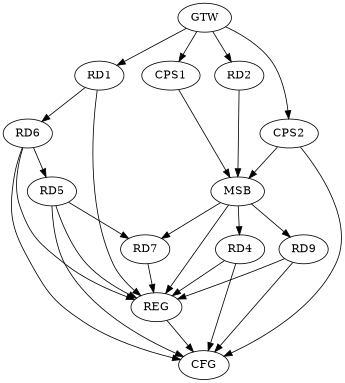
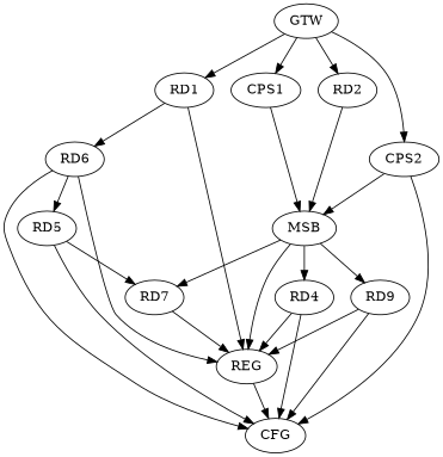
  strict digraph {
    n1 [label=RD1]
    n2 [label=RD6]
    n3 [label=REG]
    n4 [label=CFG]
    n5 [label=RD5]
    n6 [label=RD2]
    n7 [label=MSB]
    n8 [label=RD4]
    n9 [label=RD7]
    n10 [label=RD9]
    n11 [label=CPS1]
    n12 [label=CPS2]
    n13 [label=GTW]
    n1 -> n2
    n1 -> n3
    n2 -> n3
    n2 -> n4
    n2 -> n5
    n3 -> n4
-   n5 -> n3
    n5 -> n4
    n5 -> n9
    n6 -> n7
    n7 -> n3
    n7 -> n8
    n7 -> n9
    n7 -> n10
    n8 -> n3
    n8 -> n4
    n9 -> n3
    n10 -> n3
    n10 -> n4
    n11 -> n7
    n12 -> n4
    n12 -> n7
    n13 -> n1
    n13 -> n6
    n13 -> n11
    n13 -> n12
  }
